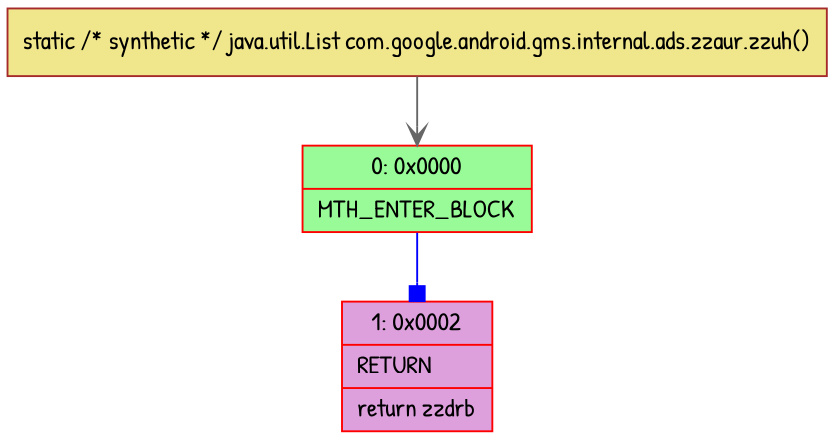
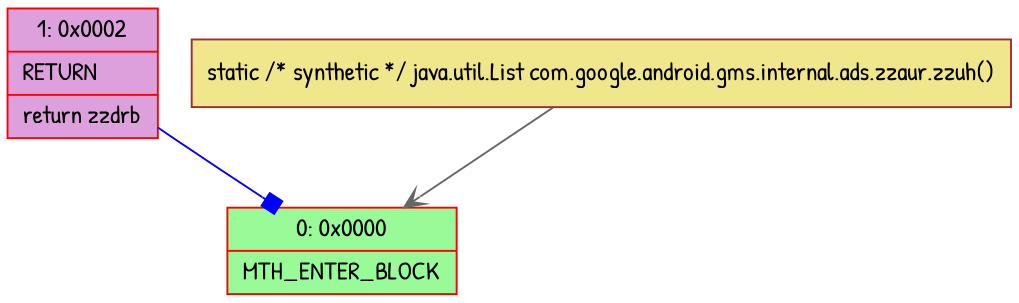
  digraph {
    fontname="Patrick Hand"
    node [shape=record style=filled color=red fontname="Patrick Hand"]
    edge [fontname="Patrick Hand"]
    n1 [label="{0\:\ 0x0000|MTH_ENTER_BLOCK\l}" fillcolor=palegreen]
    n2 [label="{1\:\ 0x0002|RETURN\l|return zzdrb\l}" fillcolor=plum]
    n3 [label="{static \/* synthetic *\/ java.util.List com.google.android.gms.internal.ads.zzaur.zzuh() }" fillcolor=khaki color=brown]
-   n1 -> n2 [color=blue arrowhead=box]
+   n2 -> n1 [color=blue arrowhead=box]
    n3 -> n1 [color=gray40 arrowhead=vee]
  }
